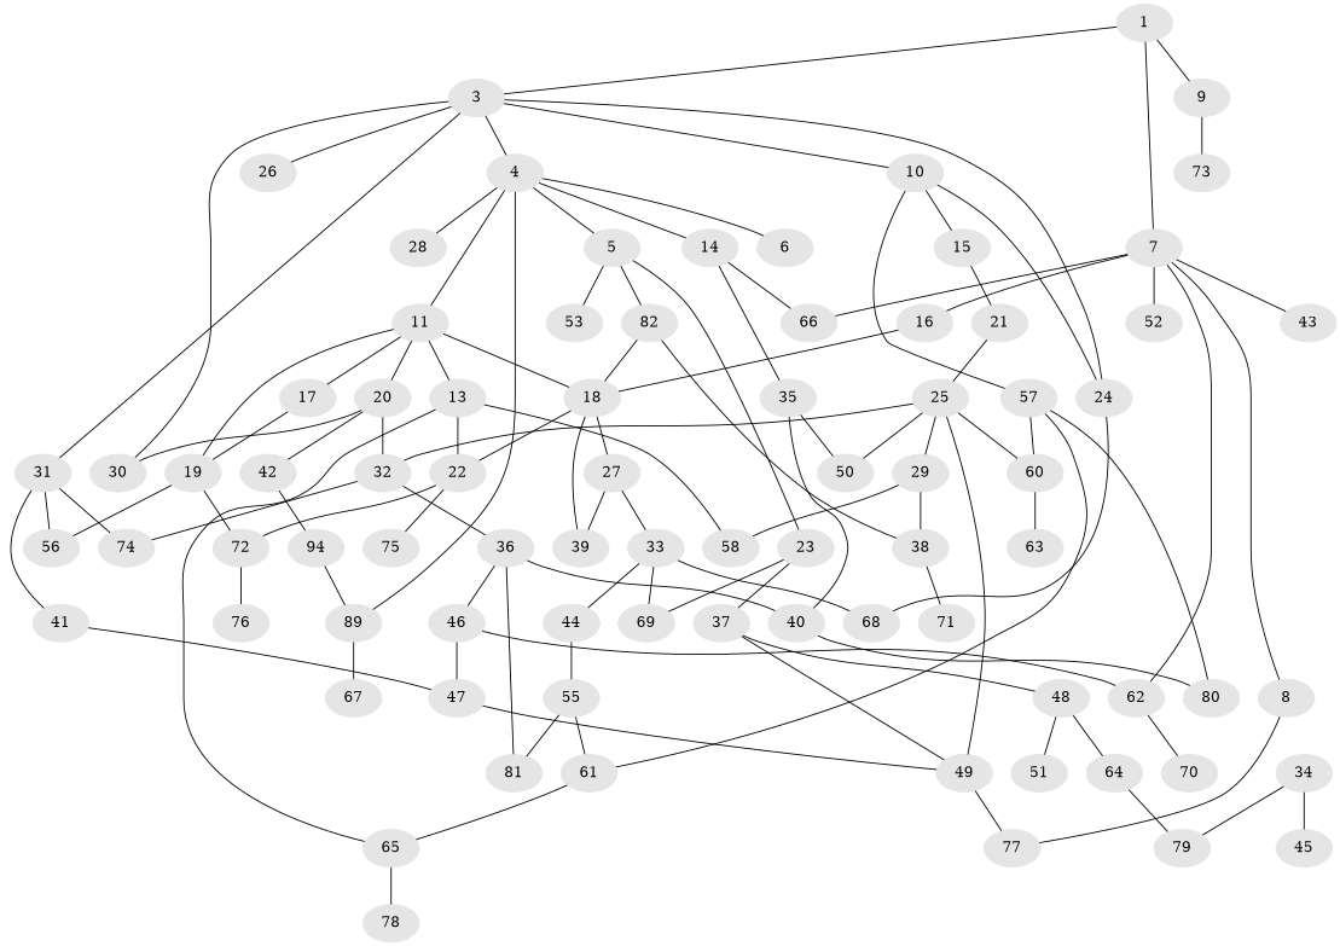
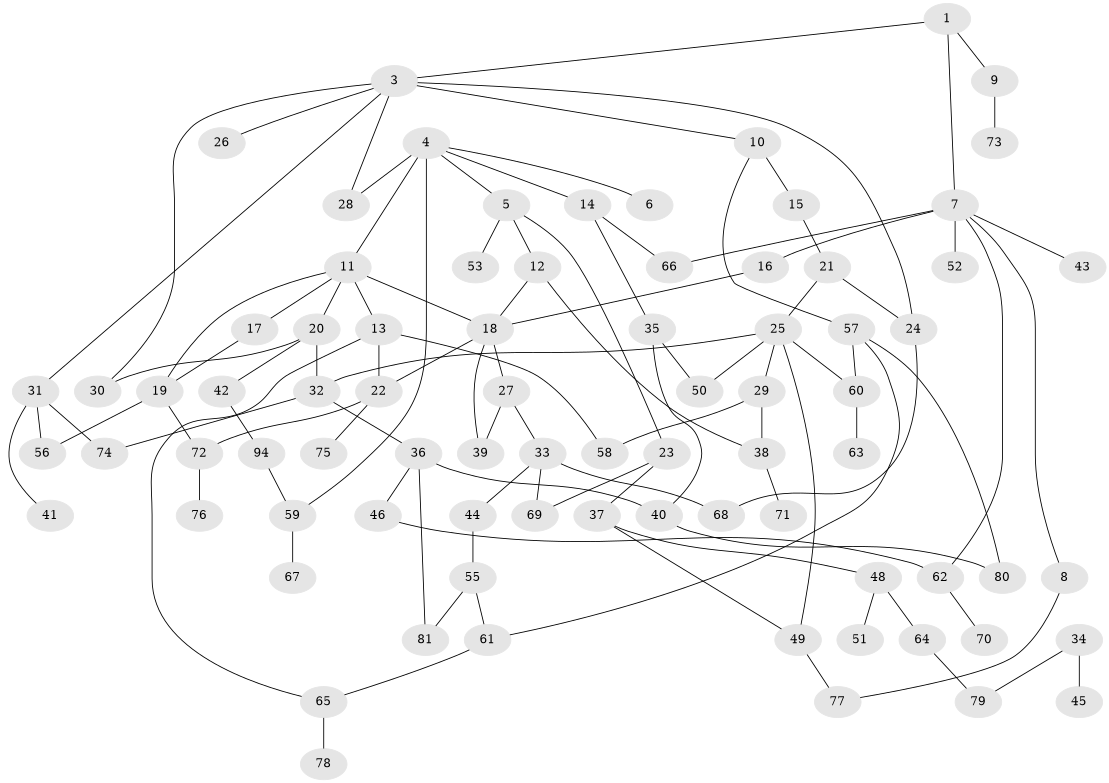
  graph {
    node [color=gray90 style=filled]
    1
    3
    7
    9
    4
    10
    24
    26
    30
    31
    8
    16
    43
    52
    62
    66
    73
    14
    35
    34
    45
    79
    5
    6
    11
    28
-   59 [label=89]
+   59
    15
    57
    68
    41
    56
    74
-   12 [label=82]
+   12
    23
    53
    13
    17
    18
    19
    20
    67
    38
    37
    69
    77
-   47
    70
    21
    60
    80
    61
    22
    58
    65
    27
    39
    72
    32
    42
    71
    75
    78
    50
    40
    25
    33
    76
    36
    n70 [label=94]
    29
    49
    48
    63
    44
    46
    81
    55
    51
    64
    1 -- 3
    1 -- 7
    1 -- 9
-   3 -- 4
+   3 -- 28
    3 -- 10
    3 -- 24
    3 -- 26
    3 -- 30
    3 -- 31
    7 -- 8
    7 -- 16
    7 -- 43
    7 -- 52
    7 -- 62
    7 -- 66
    9 -- 73
    4 -- 14
    4 -- 5
    4 -- 6
    4 -- 11
    4 -- 28
    4 -- 59
-   10 -- 24
+   21 -- 24
    10 -- 15
    10 -- 57
    24 -- 68
    31 -- 41
    31 -- 56
    31 -- 74
    8 -- 77
    16 -- 18
    62 -- 70
    14 -- 66
    14 -- 35
    35 -- 50
    35 -- 40
    34 -- 45
    34 -- 79
    5 -- 12
    5 -- 23
    5 -- 53
    11 -- 13
    11 -- 17
    11 -- 18
    11 -- 19
    11 -- 20
    59 -- 67
    15 -- 21
    57 -- 60
    57 -- 80
    57 -- 61
-   41 -- 47
    12 -- 18
    12 -- 38
    23 -- 37
    23 -- 69
    13 -- 22
    13 -- 58
    13 -- 65
    17 -- 19
    18 -- 22
    18 -- 27
    18 -- 39
    19 -- 56
    19 -- 72
    20 -- 30
    20 -- 32
    20 -- 42
    38 -- 71
    37 -- 49
    37 -- 48
-   47 -- 49
    21 -- 25
    60 -- 63
    61 -- 65
    22 -- 72
    22 -- 75
    65 -- 78
    27 -- 39
    27 -- 33
    72 -- 76
    32 -- 74
    32 -- 36
    42 -- n70
    40 -- 80
    25 -- 60
    25 -- 32
    25 -- 50
    25 -- 29
    25 -- 49
    33 -- 68
    33 -- 69
    33 -- 44
    36 -- 40
    36 -- 46
    36 -- 81
    n70 -- 59
    29 -- 38
    29 -- 58
    49 -- 77
    48 -- 51
    48 -- 64
    44 -- 55
    46 -- 62
-   46 -- 47
    55 -- 61
    55 -- 81
    64 -- 79
  }
